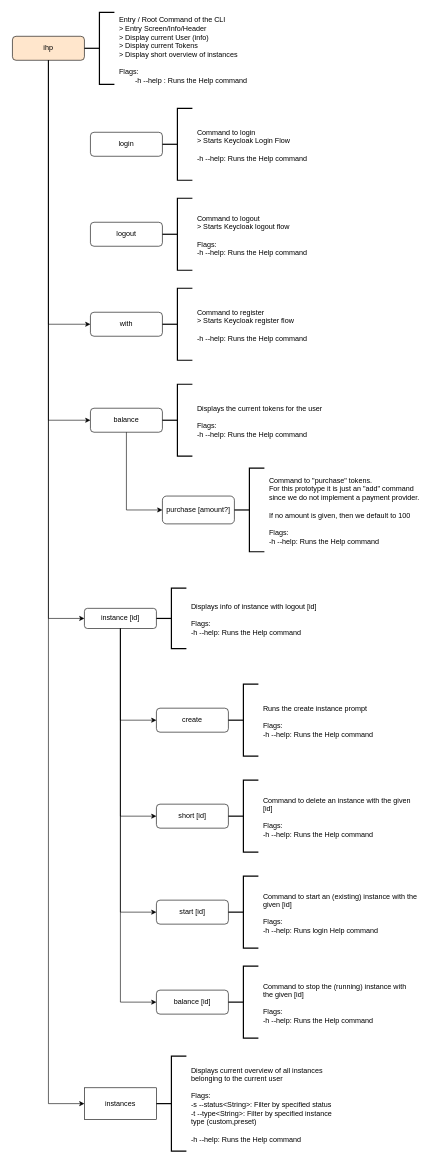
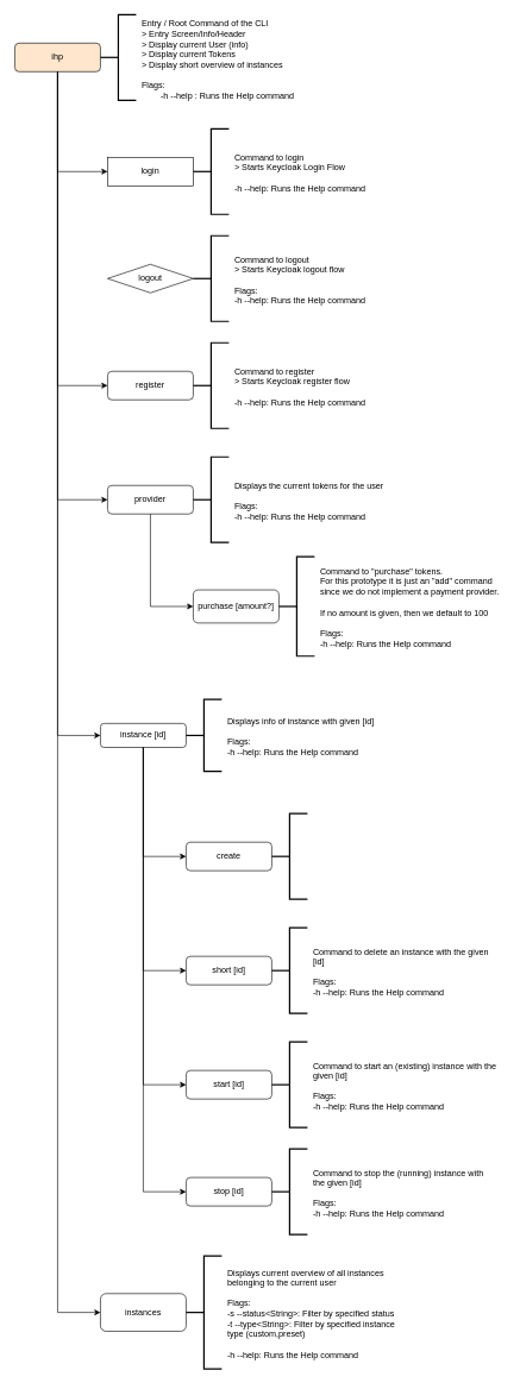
  <mxCell id="0" />
  <mxCell id="1" parent="0" />
  <mxCell id="2" value="" style="group" parent="1" vertex="1" connectable="0"><mxGeometry x="20" y="20" width="436" height="125" as="geometry" /></mxCell>
  <mxCell id="3" value="ihp" style="rounded=1;whiteSpace=wrap;html=1;fontSize=12;glass=0;strokeWidth=1;shadow=0;fillColor=#ffe6cc;" parent="2" vertex="1"><mxGeometry y="40" width="120" height="40" as="geometry" /></mxCell>
  <mxCell id="4" value="" style="strokeWidth=2;html=1;shape=mxgraph.flowchart.annotation_2;align=left;labelPosition=right;pointerEvents=1;fontSize=12;" parent="2" vertex="1"><mxGeometry x="120" width="50" height="120" as="geometry" /></mxCell>
  <mxCell id="5" value="Entry / Root Command of the CLI&lt;br&gt;&amp;gt; Entry Screen/Info/Header&lt;br&gt;&amp;gt;&amp;nbsp;&lt;span&gt;Display current User (info)&lt;br&gt;&lt;/span&gt;&lt;span&gt;&amp;gt; Display current Tokens&lt;br&gt;&lt;/span&gt;&lt;span&gt;&amp;gt; Display short overview of instances&lt;br&gt;&lt;/span&gt;&lt;span&gt;&lt;br&gt;Flags:&lt;/span&gt;&lt;span&gt;&lt;br&gt;&lt;/span&gt;&lt;span&gt;&#09;&lt;/span&gt;&lt;span style=&quot;white-space: pre&quot;&gt;&#09;&lt;/span&gt;-h --help : Runs the Help command" style="text;html=1;strokeColor=none;fillColor=none;align=left;verticalAlign=middle;whiteSpace=wrap;rounded=0;fontSize=12;" parent="2" vertex="1"><mxGeometry x="176" width="260" height="125" as="geometry" /></mxCell>
  <mxCell id="6" value="" style="group" parent="1" vertex="1" connectable="0"><mxGeometry x="150" y="180" width="436" height="125" as="geometry" /></mxCell>
- <mxCell id="7" value="login" style="rounded=1;whiteSpace=wrap;html=1;fontSize=12;glass=0;strokeWidth=1;shadow=0;" parent="6" vertex="1"><mxGeometry y="40" width="120" height="40" as="geometry" /></mxCell>
+ <mxCell id="7" value="login" style="whiteSpace=wrap;html=1;fontSize=12;glass=0;strokeWidth=1;shadow=0;rounded=0;" parent="6" vertex="1"><mxGeometry y="40" width="120" height="40" as="geometry" /></mxCell>
  <mxCell id="8" value="" style="strokeWidth=2;html=1;shape=mxgraph.flowchart.annotation_2;align=left;labelPosition=right;pointerEvents=1;fontSize=12;" parent="6" vertex="1"><mxGeometry x="120" width="50" height="120" as="geometry" /></mxCell>
  <mxCell id="9" value="Command to login&lt;br&gt;&amp;gt; Starts Keycloak Login Flow&lt;br&gt;&lt;div&gt;&lt;br&gt;&lt;/div&gt;&lt;span&gt;&#09;&lt;/span&gt;&lt;span&gt;&#09;&lt;/span&gt;-h --help: Runs the Help command" style="text;html=1;strokeColor=none;fillColor=none;align=left;verticalAlign=middle;whiteSpace=wrap;rounded=0;fontSize=12;" parent="6" vertex="1"><mxGeometry x="176" y="-1" width="260" height="125" as="geometry" /></mxCell>
  <mxCell id="10" value="" style="group" parent="1" vertex="1" connectable="0"><mxGeometry x="150" y="330" width="436" height="125" as="geometry" /></mxCell>
- <mxCell id="11" value="logout" style="rounded=1;whiteSpace=wrap;html=1;fontSize=12;glass=0;strokeWidth=1;shadow=0;" parent="10" vertex="1"><mxGeometry y="40" width="120" height="40" as="geometry" /></mxCell>
+ <mxCell id="11" value="logout" style="rhombus;whiteSpace=wrap;html=1;fontSize=12;glass=0;strokeWidth=1;shadow=0;" parent="10" vertex="1"><mxGeometry y="40" width="120" height="40" as="geometry" /></mxCell>
  <mxCell id="12" value="" style="strokeWidth=2;html=1;shape=mxgraph.flowchart.annotation_2;align=left;labelPosition=right;pointerEvents=1;fontSize=12;" parent="10" vertex="1"><mxGeometry x="120" width="50" height="120" as="geometry" /></mxCell>
  <mxCell id="13" value="Command to logout&lt;br&gt;&amp;gt; Starts Keycloak logout flow&lt;br&gt;&lt;br&gt;&lt;div&gt;Flags:&lt;/div&gt;-h --help: Runs the Help command" style="text;html=1;strokeColor=none;fillColor=none;align=left;verticalAlign=middle;whiteSpace=wrap;rounded=0;fontSize=12;" parent="10" vertex="1"><mxGeometry x="176" y="-1" width="260" height="125" as="geometry" /></mxCell>
  <mxCell id="14" value="" style="group" parent="1" vertex="1" connectable="0"><mxGeometry x="150" y="480" width="436" height="125" as="geometry" /></mxCell>
- <mxCell id="15" value="with" style="rounded=1;whiteSpace=wrap;html=1;fontSize=12;glass=0;strokeWidth=1;shadow=0;" parent="14" vertex="1"><mxGeometry y="40" width="120" height="40" as="geometry" /></mxCell>
+ <mxCell id="15" value="register" style="rounded=1;whiteSpace=wrap;html=1;fontSize=12;glass=0;strokeWidth=1;shadow=0;" parent="14" vertex="1"><mxGeometry y="40" width="120" height="40" as="geometry" /></mxCell>
  <mxCell id="16" value="" style="strokeWidth=2;html=1;shape=mxgraph.flowchart.annotation_2;align=left;labelPosition=right;pointerEvents=1;fontSize=12;" parent="14" vertex="1"><mxGeometry x="120" width="50" height="120" as="geometry" /></mxCell>
  <mxCell id="17" value="Command to register&lt;br&gt;&amp;gt; Starts Keycloak register flow&lt;br&gt;&lt;div&gt;&lt;br&gt;&lt;/div&gt;-h --help: Runs the Help command" style="text;html=1;strokeColor=none;fillColor=none;align=left;verticalAlign=middle;whiteSpace=wrap;rounded=0;fontSize=12;" parent="14" vertex="1"><mxGeometry x="176" y="-1" width="260" height="125" as="geometry" /></mxCell>
  <mxCell id="18" value="" style="group" parent="1" vertex="1" connectable="0"><mxGeometry x="150" y="640" width="436" height="125" as="geometry" /></mxCell>
- <mxCell id="19" value="balance" style="rounded=1;whiteSpace=wrap;html=1;fontSize=12;glass=0;strokeWidth=1;shadow=0;" parent="18" vertex="1"><mxGeometry y="40" width="120" height="40" as="geometry" /></mxCell>
+ <mxCell id="19" value="provider" style="rounded=1;whiteSpace=wrap;html=1;fontSize=12;glass=0;strokeWidth=1;shadow=0;" parent="18" vertex="1"><mxGeometry y="40" width="120" height="40" as="geometry" /></mxCell>
  <mxCell id="20" value="" style="strokeWidth=2;html=1;shape=mxgraph.flowchart.annotation_2;align=left;labelPosition=right;pointerEvents=1;fontSize=12;" parent="18" vertex="1"><mxGeometry x="120" width="50" height="120" as="geometry" /></mxCell>
  <mxCell id="21" value="Displays the current tokens for the user&lt;br&gt;&lt;br&gt;&lt;div&gt;Flags:&lt;/div&gt;-h --help: Runs the Help command" style="text;html=1;strokeColor=none;fillColor=none;align=left;verticalAlign=middle;whiteSpace=wrap;rounded=0;fontSize=12;" parent="18" vertex="1"><mxGeometry x="176" y="-1" width="260" height="125" as="geometry" /></mxCell>
  <mxCell id="22" value="" style="group" parent="1" vertex="1" connectable="0"><mxGeometry x="140" y="980" width="436" height="105" as="geometry" /></mxCell>
  <mxCell id="23" value="instance [id]" style="rounded=1;whiteSpace=wrap;html=1;fontSize=12;glass=0;strokeWidth=1;shadow=0;" parent="22" vertex="1"><mxGeometry y="33.6" width="120" height="33.6" as="geometry" /></mxCell>
  <mxCell id="24" value="" style="strokeWidth=2;html=1;shape=mxgraph.flowchart.annotation_2;align=left;labelPosition=right;pointerEvents=1;fontSize=12;" parent="22" vertex="1"><mxGeometry x="120" width="50" height="100.8" as="geometry" /></mxCell>
- <mxCell id="25" value="Displays info of instance with logout [id]&lt;br&gt;&lt;br&gt;&lt;div&gt;Flags:&lt;/div&gt;-h --help: Runs the Help command" style="text;html=1;strokeColor=none;fillColor=none;align=left;verticalAlign=middle;whiteSpace=wrap;rounded=0;fontSize=12;" parent="22" vertex="1"><mxGeometry x="176" y="-0.84" width="260" height="105" as="geometry" /></mxCell>
+ <mxCell id="25" value="Displays info of instance with given [id]&lt;br&gt;&lt;br&gt;&lt;div&gt;Flags:&lt;/div&gt;-h --help: Runs the Help command" style="text;html=1;strokeColor=none;fillColor=none;align=left;verticalAlign=middle;whiteSpace=wrap;rounded=0;fontSize=12;" parent="22" vertex="1"><mxGeometry x="176" y="-0.84" width="260" height="105" as="geometry" /></mxCell>
  <mxCell id="26" value="" style="group" parent="1" vertex="1" connectable="0"><mxGeometry x="260" y="1140" width="436" height="125" as="geometry" /></mxCell>
  <mxCell id="27" value="create" style="rounded=1;whiteSpace=wrap;html=1;fontSize=12;glass=0;strokeWidth=1;shadow=0;" parent="26" vertex="1"><mxGeometry y="40" width="120" height="40" as="geometry" /></mxCell>
  <mxCell id="28" value="" style="strokeWidth=2;html=1;shape=mxgraph.flowchart.annotation_2;align=left;labelPosition=right;pointerEvents=1;fontSize=12;" parent="26" vertex="1"><mxGeometry x="120" width="50" height="120" as="geometry" /></mxCell>
- <mxCell id="29" value="Runs the create instance prompt&lt;br&gt;&lt;br&gt;&lt;div&gt;Flags:&lt;/div&gt;-h --help: Runs the Help command" style="text;html=1;strokeColor=none;fillColor=none;align=left;verticalAlign=middle;whiteSpace=wrap;rounded=0;fontSize=12;" parent="26" vertex="1"><mxGeometry x="176" y="-1" width="260" height="125" as="geometry" /></mxCell>
  <mxCell id="30" value="" style="group" parent="1" vertex="1" connectable="0"><mxGeometry x="260" y="1300" width="436" height="125" as="geometry" /></mxCell>
  <mxCell id="31" value="short [id]" style="rounded=1;whiteSpace=wrap;html=1;fontSize=12;glass=0;strokeWidth=1;shadow=0;" parent="30" vertex="1"><mxGeometry y="40" width="120" height="40" as="geometry" /></mxCell>
  <mxCell id="32" value="" style="strokeWidth=2;html=1;shape=mxgraph.flowchart.annotation_2;align=left;labelPosition=right;pointerEvents=1;fontSize=12;" parent="30" vertex="1"><mxGeometry x="120" width="50" height="120" as="geometry" /></mxCell>
  <mxCell id="33" value="Command to delete an instance with the given [id]&lt;br&gt;&lt;br&gt;&lt;div&gt;Flags:&lt;/div&gt;-h --help: Runs the Help command" style="text;html=1;strokeColor=none;fillColor=none;align=left;verticalAlign=middle;whiteSpace=wrap;rounded=0;fontSize=12;" parent="30" vertex="1"><mxGeometry x="176" y="-1" width="260" height="125" as="geometry" /></mxCell>
  <mxCell id="34" value="" style="group" parent="1" vertex="1" connectable="0"><mxGeometry x="260" y="1460" width="436" height="125" as="geometry" /></mxCell>
  <mxCell id="35" value="start [id]" style="rounded=1;whiteSpace=wrap;html=1;fontSize=12;glass=0;strokeWidth=1;shadow=0;" parent="34" vertex="1"><mxGeometry y="40" width="120" height="40" as="geometry" /></mxCell>
  <mxCell id="36" value="" style="strokeWidth=2;html=1;shape=mxgraph.flowchart.annotation_2;align=left;labelPosition=right;pointerEvents=1;fontSize=12;" parent="34" vertex="1"><mxGeometry x="120" width="50" height="120" as="geometry" /></mxCell>
- <mxCell id="37" value="Command to start an (existing) instance with the given [id]&lt;br&gt;&lt;br&gt;&lt;div&gt;Flags:&lt;/div&gt;-h --help: Runs login Help command" style="text;html=1;strokeColor=none;fillColor=none;align=left;verticalAlign=middle;whiteSpace=wrap;rounded=0;fontSize=12;" parent="34" vertex="1"><mxGeometry x="176" y="-1" width="260" height="125" as="geometry" /></mxCell>
+ <mxCell id="37" value="Command to start an (existing) instance with the given [id]&lt;br&gt;&lt;br&gt;&lt;div&gt;Flags:&lt;/div&gt;-h --help: Runs the Help command" style="text;html=1;strokeColor=none;fillColor=none;align=left;verticalAlign=middle;whiteSpace=wrap;rounded=0;fontSize=12;" parent="34" vertex="1"><mxGeometry x="176" y="-1" width="260" height="125" as="geometry" /></mxCell>
  <mxCell id="38" value="" style="group" parent="1" vertex="1" connectable="0"><mxGeometry x="260" y="1610" width="436" height="125" as="geometry" /></mxCell>
- <mxCell id="39" value="balance [id]" style="rounded=1;whiteSpace=wrap;html=1;fontSize=12;glass=0;strokeWidth=1;shadow=0;" parent="38" vertex="1"><mxGeometry y="40" width="120" height="40" as="geometry" /></mxCell>
+ <mxCell id="39" value="stop [id]" style="rounded=1;whiteSpace=wrap;html=1;fontSize=12;glass=0;strokeWidth=1;shadow=0;" parent="38" vertex="1"><mxGeometry y="40" width="120" height="40" as="geometry" /></mxCell>
  <mxCell id="40" value="" style="strokeWidth=2;html=1;shape=mxgraph.flowchart.annotation_2;align=left;labelPosition=right;pointerEvents=1;fontSize=12;" parent="38" vertex="1"><mxGeometry x="120" width="50" height="120" as="geometry" /></mxCell>
  <mxCell id="41" value="Command to stop the (running) instance with the given [id]&lt;br&gt;&lt;br&gt;&lt;div&gt;Flags:&lt;/div&gt;-h --help: Runs the Help command" style="text;html=1;strokeColor=none;fillColor=none;align=left;verticalAlign=middle;whiteSpace=wrap;rounded=0;fontSize=12;" parent="38" vertex="1"><mxGeometry x="176" y="-1" width="260" height="125" as="geometry" /></mxCell>
+ <mxCell id="42" style="edgeStyle=orthogonalEdgeStyle;rounded=0;orthogonalLoop=1;jettySize=auto;html=1;exitX=0.5;exitY=1;exitDx=0;exitDy=0;entryX=0;entryY=0.5;entryDx=0;entryDy=0;" parent="1" source="3" target="7" edge="1"><mxGeometry relative="1" as="geometry" /></mxCell>
  <mxCell id="43" style="edgeStyle=orthogonalEdgeStyle;rounded=0;orthogonalLoop=1;jettySize=auto;html=1;exitX=0.5;exitY=1;exitDx=0;exitDy=0;entryX=0;entryY=0.5;entryDx=0;entryDy=0;" parent="1" source="3" target="15" edge="1"><mxGeometry relative="1" as="geometry" /></mxCell>
  <mxCell id="44" style="edgeStyle=orthogonalEdgeStyle;rounded=0;orthogonalLoop=1;jettySize=auto;html=1;exitX=0.5;exitY=1;exitDx=0;exitDy=0;entryX=0;entryY=0.5;entryDx=0;entryDy=0;" parent="1" source="3" target="19" edge="1"><mxGeometry relative="1" as="geometry" /></mxCell>
  <mxCell id="45" style="edgeStyle=orthogonalEdgeStyle;rounded=0;orthogonalLoop=1;jettySize=auto;html=1;exitX=0.5;exitY=1;exitDx=0;exitDy=0;entryX=0;entryY=0.5;entryDx=0;entryDy=0;" parent="1" source="3" target="23" edge="1"><mxGeometry relative="1" as="geometry" /></mxCell>
  <mxCell id="46" style="edgeStyle=orthogonalEdgeStyle;rounded=0;orthogonalLoop=1;jettySize=auto;html=1;exitX=0.5;exitY=1;exitDx=0;exitDy=0;entryX=0;entryY=0.5;entryDx=0;entryDy=0;" parent="1" source="23" target="27" edge="1"><mxGeometry relative="1" as="geometry" /></mxCell>
  <mxCell id="47" style="edgeStyle=orthogonalEdgeStyle;rounded=0;orthogonalLoop=1;jettySize=auto;html=1;exitX=0.5;exitY=1;exitDx=0;exitDy=0;entryX=0;entryY=0.5;entryDx=0;entryDy=0;" parent="1" source="23" target="31" edge="1"><mxGeometry relative="1" as="geometry" /></mxCell>
  <mxCell id="48" style="edgeStyle=orthogonalEdgeStyle;rounded=0;orthogonalLoop=1;jettySize=auto;html=1;exitX=0.5;exitY=1;exitDx=0;exitDy=0;entryX=0;entryY=0.5;entryDx=0;entryDy=0;" parent="1" source="23" target="35" edge="1"><mxGeometry relative="1" as="geometry" /></mxCell>
  <mxCell id="49" style="edgeStyle=orthogonalEdgeStyle;rounded=0;orthogonalLoop=1;jettySize=auto;html=1;exitX=0.5;exitY=1;exitDx=0;exitDy=0;entryX=0;entryY=0.5;entryDx=0;entryDy=0;" parent="1" source="23" target="39" edge="1"><mxGeometry relative="1" as="geometry" /></mxCell>
  <mxCell id="50" value="" style="group" vertex="1" connectable="0" parent="1"><mxGeometry x="270" y="780" width="436" height="145" as="geometry" /></mxCell>
  <mxCell id="51" value="purchase [amount?]" style="rounded=1;whiteSpace=wrap;html=1;fontSize=12;glass=0;strokeWidth=1;shadow=0;" vertex="1" parent="50"><mxGeometry y="46.4" width="120" height="46.4" as="geometry" /></mxCell>
  <mxCell id="52" value="" style="strokeWidth=2;html=1;shape=mxgraph.flowchart.annotation_2;align=left;labelPosition=right;pointerEvents=1;fontSize=12;" vertex="1" parent="50"><mxGeometry x="120" width="50" height="139.2" as="geometry" /></mxCell>
  <mxCell id="53" value="Command to &quot;purchase&quot; tokens.&lt;br&gt;For this prototype it is just an &quot;add&quot; command since we do not implement a payment provider.&lt;br&gt;&lt;br&gt;If no amount is given, then we default to 100&lt;br&gt;&lt;br&gt;&lt;div&gt;Flags:&lt;/div&gt;-h --help: Runs the Help command" style="text;html=1;strokeColor=none;fillColor=none;align=left;verticalAlign=middle;whiteSpace=wrap;rounded=0;fontSize=12;" vertex="1" parent="50"><mxGeometry x="176" y="-1.16" width="260" height="145" as="geometry" /></mxCell>
  <mxCell id="54" style="edgeStyle=orthogonalEdgeStyle;rounded=0;orthogonalLoop=1;jettySize=auto;html=1;entryX=0;entryY=0.5;entryDx=0;entryDy=0;" edge="1" parent="1" source="19" target="51"><mxGeometry relative="1" as="geometry" /></mxCell>
  <mxCell id="55" value="" style="group" vertex="1" connectable="0" parent="1"><mxGeometry x="140" y="1760" width="436" height="165" as="geometry" /></mxCell>
- <mxCell id="56" value="instances" style="whiteSpace=wrap;html=1;fontSize=12;glass=0;strokeWidth=1;shadow=0;rounded=0;" vertex="1" parent="55"><mxGeometry y="52.8" width="120" height="52.8" as="geometry" /></mxCell>
+ <mxCell id="56" value="instances" style="rounded=1;whiteSpace=wrap;html=1;fontSize=12;glass=0;strokeWidth=1;shadow=0;" vertex="1" parent="55"><mxGeometry y="52.8" width="120" height="52.8" as="geometry" /></mxCell>
  <mxCell id="57" value="" style="strokeWidth=2;html=1;shape=mxgraph.flowchart.annotation_2;align=left;labelPosition=right;pointerEvents=1;fontSize=12;" vertex="1" parent="55"><mxGeometry x="120" width="50" height="158.4" as="geometry" /></mxCell>
  <mxCell id="58" value="Displays current overview of all instances belonging to the current user&lt;br&gt;&lt;br&gt;&lt;div&gt;Flags:&lt;/div&gt;&lt;div&gt;-s --status&amp;lt;String&amp;gt;: Filter by specified status&lt;/div&gt;&lt;div&gt;-t --type&amp;lt;String&amp;gt;: Filter by specified instance type (custom,preset)&lt;/div&gt;&lt;div&gt;&lt;br&gt;&lt;/div&gt;-h --help: Runs the Help command" style="text;html=1;strokeColor=none;fillColor=none;align=left;verticalAlign=middle;whiteSpace=wrap;rounded=0;fontSize=12;" vertex="1" parent="55"><mxGeometry x="176" y="-1.32" width="260" height="165" as="geometry" /></mxCell>
  <mxCell id="59" style="edgeStyle=orthogonalEdgeStyle;rounded=0;orthogonalLoop=1;jettySize=auto;html=1;entryX=0;entryY=0.5;entryDx=0;entryDy=0;exitX=0.5;exitY=1;exitDx=0;exitDy=0;" edge="1" parent="1" source="3" target="56"><mxGeometry relative="1" as="geometry" /></mxCell>
